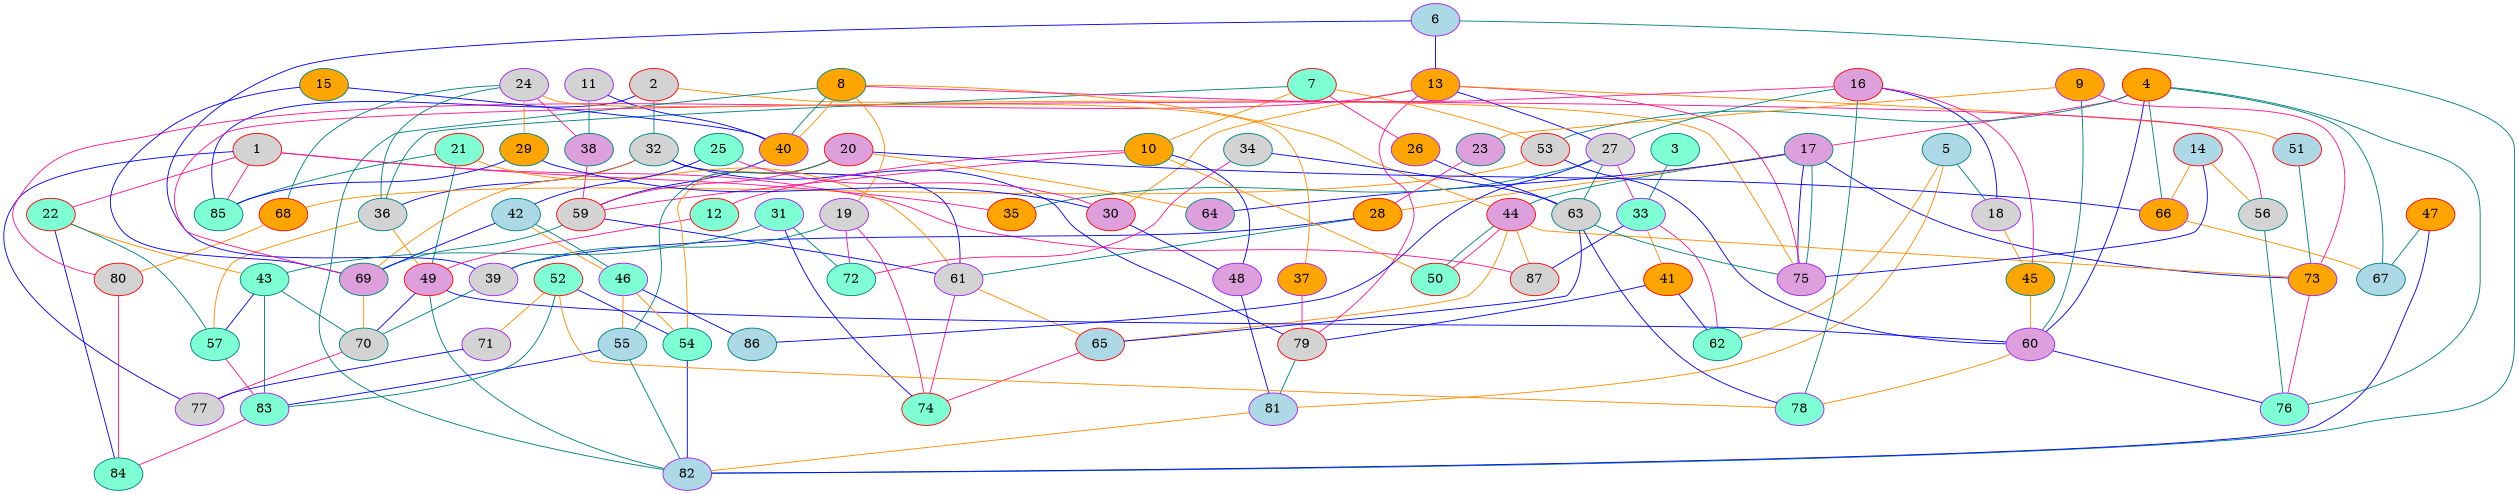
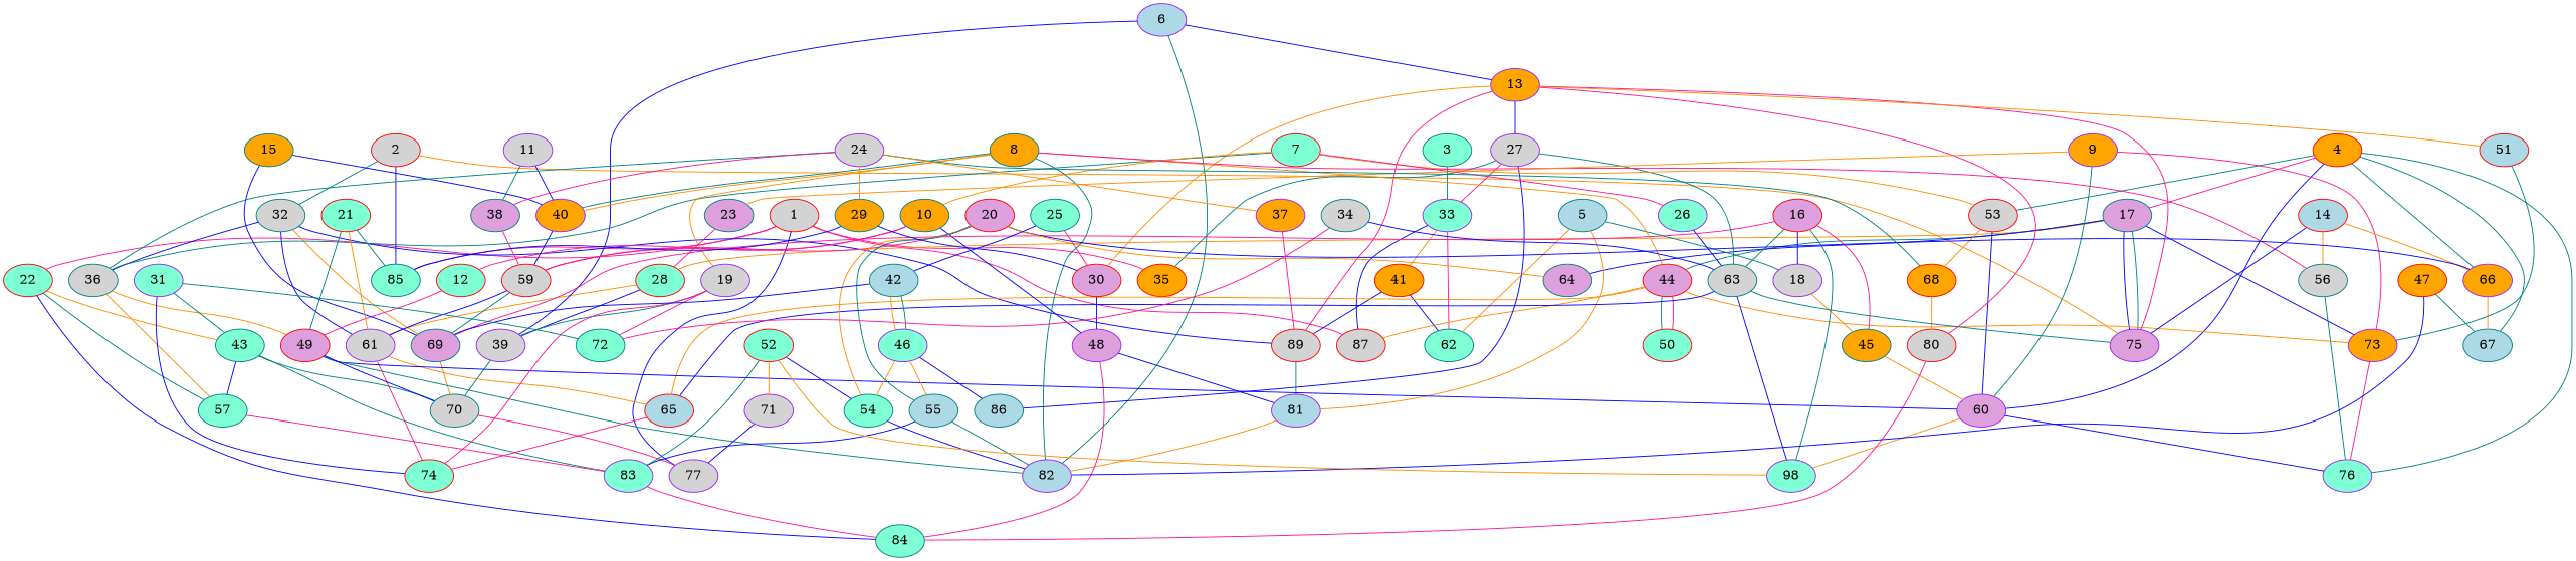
  graph {
    node [color=teal fillcolor=aquamarine style=filled]
    edge [color=blue]
    1 [color=red fillcolor=lightgrey]
    22 [color=red]
    35 [color=red fillcolor=orange]
    77 [color=purple fillcolor=lightgrey]
    85
    87 [color=red fillcolor=lightgrey]
    43
    57
    84
    2 [color=red fillcolor=lightgrey]
    32 [fillcolor=lightgrey]
    75 [color=purple fillcolor=plum]
    36 [fillcolor=lightgrey]
    61 [color=purple fillcolor=lightgrey]
-   79 [color=red fillcolor=lightgrey]
+   79 [color=red fillcolor=lightgrey label=89]
    69 [fillcolor=plum]
    33 [color=purple]
    3
    62
    41 [color=red fillcolor=orange]
    4 [color=red fillcolor=orange]
    17 [fillcolor=plum]
    53 [color=red fillcolor=lightgrey]
    60 [color=purple fillcolor=plum]
    66 [color=purple fillcolor=orange]
    67 [fillcolor=lightblue]
    76 [color=purple]
    44 [color=red fillcolor=plum]
    73 [color=purple fillcolor=orange]
-   28 [color=red fillcolor=orange]
+   28 [color=red]
    64 [fillcolor=plum]
    68 [color=red fillcolor=orange]
-   78 [color=purple]
+   78 [color=purple label=98]
    5 [fillcolor=lightblue]
    18 [color=purple fillcolor=lightgrey]
    81 [color=purple fillcolor=lightblue]
    45 [fillcolor=orange]
    82 [color=purple fillcolor=lightblue]
    6 [color=purple fillcolor=lightblue]
    13 [color=purple fillcolor=orange]
    39 [color=purple fillcolor=lightgrey]
    27 [color=purple fillcolor=lightgrey]
    30 [color=red fillcolor=plum]
    51 [color=red fillcolor=lightblue]
    80 [color=red fillcolor=lightgrey]
    70 [fillcolor=lightgrey]
    7 [color=red]
    10 [fillcolor=orange]
-   26 [color=purple fillcolor=orange]
+   26 [color=purple]
    12 [color=red]
    48 [color=purple fillcolor=plum]
    50 [color=red]
    59 [color=red fillcolor=lightgrey]
    63 [fillcolor=lightgrey]
    49 [color=red fillcolor=plum]
    8 [fillcolor=orange]
    19 [color=purple fillcolor=lightgrey]
    40 [color=purple fillcolor=orange]
    56 [fillcolor=lightgrey]
    72
    74 [color=red]
    65 [color=red fillcolor=lightblue]
    9 [color=purple fillcolor=orange]
    23 [fillcolor=plum]
    11 [color=purple fillcolor=lightgrey]
    38 [fillcolor=plum]
    86 [fillcolor=lightblue]
    14 [color=red fillcolor=lightblue]
    15 [fillcolor=orange]
    16 [color=red fillcolor=plum]
    20 [color=red fillcolor=plum]
    54
    55 [fillcolor=lightblue]
    83 [color=purple]
    21 [color=red]
    24 [color=purple fillcolor=lightgrey]
    29 [fillcolor=orange]
    37 [color=purple fillcolor=orange]
    25
    42 [fillcolor=lightblue]
    46 [color=purple]
    31 [color=purple]
    34 [fillcolor=lightgrey]
    47 [color=red fillcolor=orange]
    52 [color=red]
    71 [color=purple fillcolor=lightgrey]
    1 -- 22 [color=deeppink]
    1 -- 35 [color=deeppink]
    1 -- 77
    1 -- 85 [color=deeppink]
    1 -- 87 [color=deeppink]
    22 -- 43 [color=darkorange]
    22 -- 57 [color=teal]
    22 -- 84
    43 -- 57
    43 -- 70 [color=teal]
    43 -- 83 [color=teal]
    57 -- 83 [color=deeppink]
    2 -- 85
    2 -- 32 [color=teal]
    2 -- 75 [color=darkorange]
    32 -- 36
    32 -- 61
    32 -- 79
    32 -- 69 [color=darkorange]
    36 -- 57 [color=darkorange]
    36 -- 49 [color=darkorange]
    61 -- 74 [color=deeppink]
    61 -- 65 [color=darkorange]
    79 -- 81 [color=teal]
    69 -- 70 [color=darkorange]
    33 -- 87
    33 -- 62 [color=deeppink]
    33 -- 41 [color=darkorange]
    3 -- 33 [color=teal]
    41 -- 79
    41 -- 62
    4 -- 17 [color=deeppink]
    4 -- 53 [color=teal]
    4 -- 60
    4 -- 66 [color=teal]
    4 -- 67 [color=teal]
    4 -- 76 [color=teal]
    17 -- 75
    17 -- 75 [color=teal]
    17 -- 44 [color=teal]
    17 -- 73
    17 -- 28 [color=darkorange]
    17 -- 64
    53 -- 60
    53 -- 68 [color=darkorange]
    60 -- 76
    60 -- 78 [color=darkorange]
    66 -- 67 [color=darkorange]
    44 -- 87 [color=darkorange]
    44 -- 73 [color=darkorange]
    44 -- 50 [color=teal]
    44 -- 50 [color=deeppink]
    44 -- 65 [color=darkorange]
    73 -- 76 [color=deeppink]
-   28 -- 61 [color=teal]
+   28 -- 61 [color=darkorange]
    28 -- 39
    68 -- 80 [color=darkorange]
    5 -- 62 [color=darkorange]
    5 -- 18 [color=teal]
    5 -- 81 [color=darkorange]
    18 -- 45 [color=darkorange]
    81 -- 82 [color=darkorange]
    45 -- 60 [color=darkorange]
    6 -- 82 [color=teal]
    6 -- 13
    6 -- 39
    13 -- 75 [color=deeppink]
    13 -- 79 [color=deeppink]
    13 -- 27
    13 -- 30 [color=darkorange]
    13 -- 51 [color=darkorange]
    13 -- 80 [color=deeppink]
    39 -- 70 [color=teal]
    27 -- 35 [color=teal]
    27 -- 33 [color=deeppink]
    27 -- 63 [color=teal]
    27 -- 86
    30 -- 48
    51 -- 73 [color=teal]
    80 -- 84 [color=deeppink]
    70 -- 77 [color=deeppink]
    7 -- 36 [color=teal]
    7 -- 53 [color=darkorange]
    7 -- 10 [color=darkorange]
    7 -- 26 [color=deeppink]
    10 -- 12 [color=deeppink]
    10 -- 48
-   10 -- 50 [color=darkorange]
    10 -- 59 [color=deeppink]
    26 -- 63
    12 -- 49 [color=deeppink]
+   48 -- 84 [color=deeppink]
    48 -- 81
    59 -- 61
    59 -- 69 [color=teal]
    63 -- 75 [color=teal]
    63 -- 78
    63 -- 65
    49 -- 60
    49 -- 82 [color=teal]
    49 -- 70
    8 -- 44 [color=darkorange]
    8 -- 82 [color=teal]
    8 -- 19 [color=darkorange]
    8 -- 40 [color=teal]
    8 -- 40 [color=darkorange]
    8 -- 56 [color=deeppink]
    19 -- 39 [color=teal]
    19 -- 72 [color=deeppink]
    19 -- 74 [color=deeppink]
    40 -- 59
    56 -- 76 [color=teal]
    65 -- 74 [color=deeppink]
    9 -- 60 [color=teal]
    9 -- 73 [color=deeppink]
    9 -- 23 [color=darkorange]
    23 -- 28 [color=deeppink]
    11 -- 40
    11 -- 38 [color=teal]
    38 -- 59 [color=deeppink]
    14 -- 75
    14 -- 66 [color=darkorange]
    14 -- 56 [color=darkorange]
    15 -- 69
    15 -- 40
    16 -- 69 [color=deeppink]
    16 -- 78 [color=teal]
    16 -- 18
    16 -- 45 [color=deeppink]
-   16 -- 27 [color=teal]
+   16 -- 63 [color=teal]
    20 -- 66
    20 -- 64 [color=darkorange]
    20 -- 59 [color=deeppink]
    20 -- 54 [color=darkorange]
    20 -- 55 [color=teal]
    54 -- 82
    55 -- 82 [color=teal]
    55 -- 83
    83 -- 84 [color=deeppink]
    21 -- 85 [color=teal]
    21 -- 61 [color=darkorange]
    21 -- 49 [color=teal]
    24 -- 36 [color=teal]
    24 -- 68 [color=teal]
    24 -- 38 [color=deeppink]
    24 -- 29 [color=darkorange]
    24 -- 37 [color=darkorange]
    29 -- 85
    29 -- 30
    37 -- 79 [color=deeppink]
    25 -- 30 [color=deeppink]
    25 -- 42
    42 -- 69
    42 -- 46 [color=darkorange]
    42 -- 46 [color=teal]
    46 -- 86
    46 -- 54 [color=darkorange]
    46 -- 55 [color=darkorange]
    31 -- 43 [color=teal]
    31 -- 72 [color=teal]
    31 -- 74
    34 -- 63
    34 -- 72 [color=deeppink]
    47 -- 67 [color=teal]
    47 -- 82
    52 -- 78 [color=darkorange]
    52 -- 54
    52 -- 83 [color=teal]
    52 -- 71 [color=darkorange]
    71 -- 77
  }
